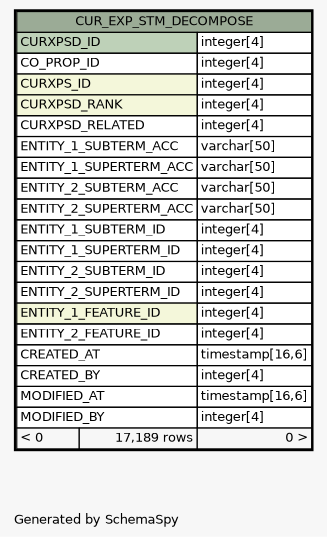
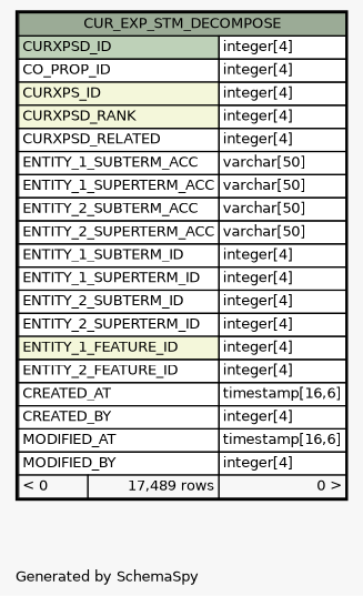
  digraph {
    bgcolor="#f7f7f7"
    fontname=Helvetica
    fontsize=11
    label="\nGenerated by SchemaSpy"
    labeljust=l
    nodesep=0.18
    rankdir=RL
    ranksep=0.46
-   n1 [fontname=Helvetica fontsize=11 label=<     <TABLE BORDER="2" CELLBORDER="1" CELLSPACING="0" BGCOLOR="#ffffff">       <TR><TD COLSPAN="3" BGCOLOR="#9bab96" ALIGN="CENTER">CUR_EXP_STM_DECOMPOSE</TD></TR>       <TR><TD PORT="CURXPSD_ID" COLSPAN="2" BGCOLOR="#bed1b8" ALIGN="LEFT">CURXPSD_ID</TD><TD PORT="CURXPSD_ID.type" ALIGN="LEFT">integer[4]</TD></TR>       <TR><TD PORT="CO_PROP_ID" COLSPAN="2" ALIGN="LEFT">CO_PROP_ID</TD><TD PORT="CO_PROP_ID.type" ALIGN="LEFT">integer[4]</TD></TR>       <TR><TD PORT="CURXPS_ID" COLSPAN="2" BGCOLOR="#f4f7da" ALIGN="LEFT">CURXPS_ID</TD><TD PORT="CURXPS_ID.type" ALIGN="LEFT">integer[4]</TD></TR>       <TR><TD PORT="CURXPSD_RANK" COLSPAN="2" BGCOLOR="#f4f7da" ALIGN="LEFT">CURXPSD_RANK</TD><TD PORT="CURXPSD_RANK.type" ALIGN="LEFT">integer[4]</TD></TR>       <TR><TD PORT="CURXPSD_RELATED" COLSPAN="2" ALIGN="LEFT">CURXPSD_RELATED</TD><TD PORT="CURXPSD_RELATED.type" ALIGN="LEFT">integer[4]</TD></TR>       <TR><TD PORT="ENTITY_1_SUBTERM_ACC" COLSPAN="2" ALIGN="LEFT">ENTITY_1_SUBTERM_ACC</TD><TD PORT="ENTITY_1_SUBTERM_ACC.type" ALIGN="LEFT">varchar[50]</TD></TR>       <TR><TD PORT="ENTITY_1_SUPERTERM_ACC" COLSPAN="2" ALIGN="LEFT">ENTITY_1_SUPERTERM_ACC</TD><TD PORT="ENTITY_1_SUPERTERM_ACC.type" ALIGN="LEFT">varchar[50]</TD></TR>       <TR><TD PORT="ENTITY_2_SUBTERM_ACC" COLSPAN="2" ALIGN="LEFT">ENTITY_2_SUBTERM_ACC</TD><TD PORT="ENTITY_2_SUBTERM_ACC.type" ALIGN="LEFT">varchar[50]</TD></TR>       <TR><TD PORT="ENTITY_2_SUPERTERM_ACC" COLSPAN="2" ALIGN="LEFT">ENTITY_2_SUPERTERM_ACC</TD><TD PORT="ENTITY_2_SUPERTERM_ACC.type" ALIGN="LEFT">varchar[50]</TD></TR>       <TR><TD PORT="ENTITY_1_SUBTERM_ID" COLSPAN="2" ALIGN="LEFT">ENTITY_1_SUBTERM_ID</TD><TD PORT="ENTITY_1_SUBTERM_ID.type" ALIGN="LEFT">integer[4]</TD></TR>       <TR><TD PORT="ENTITY_1_SUPERTERM_ID" COLSPAN="2" ALIGN="LEFT">ENTITY_1_SUPERTERM_ID</TD><TD PORT="ENTITY_1_SUPERTERM_ID.type" ALIGN="LEFT">integer[4]</TD></TR>       <TR><TD PORT="ENTITY_2_SUBTERM_ID" COLSPAN="2" ALIGN="LEFT">ENTITY_2_SUBTERM_ID</TD><TD PORT="ENTITY_2_SUBTERM_ID.type" ALIGN="LEFT">integer[4]</TD></TR>       <TR><TD PORT="ENTITY_2_SUPERTERM_ID" COLSPAN="2" ALIGN="LEFT">ENTITY_2_SUPERTERM_ID</TD><TD PORT="ENTITY_2_SUPERTERM_ID.type" ALIGN="LEFT">integer[4]</TD></TR>       <TR><TD PORT="ENTITY_1_FEATURE_ID" COLSPAN="2" BGCOLOR="#f4f7da" ALIGN="LEFT">ENTITY_1_FEATURE_ID</TD><TD PORT="ENTITY_1_FEATURE_ID.type" ALIGN="LEFT">integer[4]</TD></TR>       <TR><TD PORT="ENTITY_2_FEATURE_ID" COLSPAN="2" ALIGN="LEFT">ENTITY_2_FEATURE_ID</TD><TD PORT="ENTITY_2_FEATURE_ID.type" ALIGN="LEFT">integer[4]</TD></TR>       <TR><TD PORT="CREATED_AT" COLSPAN="2" ALIGN="LEFT">CREATED_AT</TD><TD PORT="CREATED_AT.type" ALIGN="LEFT">timestamp[16,6]</TD></TR>       <TR><TD PORT="CREATED_BY" COLSPAN="2" ALIGN="LEFT">CREATED_BY</TD><TD PORT="CREATED_BY.type" ALIGN="LEFT">integer[4]</TD></TR>       <TR><TD PORT="MODIFIED_AT" COLSPAN="2" ALIGN="LEFT">MODIFIED_AT</TD><TD PORT="MODIFIED_AT.type" ALIGN="LEFT">timestamp[16,6]</TD></TR>       <TR><TD PORT="MODIFIED_BY" COLSPAN="2" ALIGN="LEFT">MODIFIED_BY</TD><TD PORT="MODIFIED_BY.type" ALIGN="LEFT">integer[4]</TD></TR>       <TR><TD ALIGN="LEFT" BGCOLOR="#f7f7f7">&lt; 0</TD><TD ALIGN="RIGHT" BGCOLOR="#f7f7f7">17,189 rows</TD><TD ALIGN="RIGHT" BGCOLOR="#f7f7f7">0 &gt;</TD></TR>     </TABLE>> shape=plaintext]
+   n1 [fontname=Helvetica fontsize=11 label=<     <TABLE BORDER="2" CELLBORDER="1" CELLSPACING="0" BGCOLOR="#ffffff">       <TR><TD COLSPAN="3" BGCOLOR="#9bab96" ALIGN="CENTER">CUR_EXP_STM_DECOMPOSE</TD></TR>       <TR><TD PORT="CURXPSD_ID" COLSPAN="2" BGCOLOR="#bed1b8" ALIGN="LEFT">CURXPSD_ID</TD><TD PORT="CURXPSD_ID.type" ALIGN="LEFT">integer[4]</TD></TR>       <TR><TD PORT="CO_PROP_ID" COLSPAN="2" ALIGN="LEFT">CO_PROP_ID</TD><TD PORT="CO_PROP_ID.type" ALIGN="LEFT">integer[4]</TD></TR>       <TR><TD PORT="CURXPS_ID" COLSPAN="2" BGCOLOR="#f4f7da" ALIGN="LEFT">CURXPS_ID</TD><TD PORT="CURXPS_ID.type" ALIGN="LEFT">integer[4]</TD></TR>       <TR><TD PORT="CURXPSD_RANK" COLSPAN="2" BGCOLOR="#f4f7da" ALIGN="LEFT">CURXPSD_RANK</TD><TD PORT="CURXPSD_RANK.type" ALIGN="LEFT">integer[4]</TD></TR>       <TR><TD PORT="CURXPSD_RELATED" COLSPAN="2" ALIGN="LEFT">CURXPSD_RELATED</TD><TD PORT="CURXPSD_RELATED.type" ALIGN="LEFT">integer[4]</TD></TR>       <TR><TD PORT="ENTITY_1_SUBTERM_ACC" COLSPAN="2" ALIGN="LEFT">ENTITY_1_SUBTERM_ACC</TD><TD PORT="ENTITY_1_SUBTERM_ACC.type" ALIGN="LEFT">varchar[50]</TD></TR>       <TR><TD PORT="ENTITY_1_SUPERTERM_ACC" COLSPAN="2" ALIGN="LEFT">ENTITY_1_SUPERTERM_ACC</TD><TD PORT="ENTITY_1_SUPERTERM_ACC.type" ALIGN="LEFT">varchar[50]</TD></TR>       <TR><TD PORT="ENTITY_2_SUBTERM_ACC" COLSPAN="2" ALIGN="LEFT">ENTITY_2_SUBTERM_ACC</TD><TD PORT="ENTITY_2_SUBTERM_ACC.type" ALIGN="LEFT">varchar[50]</TD></TR>       <TR><TD PORT="ENTITY_2_SUPERTERM_ACC" COLSPAN="2" ALIGN="LEFT">ENTITY_2_SUPERTERM_ACC</TD><TD PORT="ENTITY_2_SUPERTERM_ACC.type" ALIGN="LEFT">varchar[50]</TD></TR>       <TR><TD PORT="ENTITY_1_SUBTERM_ID" COLSPAN="2" ALIGN="LEFT">ENTITY_1_SUBTERM_ID</TD><TD PORT="ENTITY_1_SUBTERM_ID.type" ALIGN="LEFT">integer[4]</TD></TR>       <TR><TD PORT="ENTITY_1_SUPERTERM_ID" COLSPAN="2" ALIGN="LEFT">ENTITY_1_SUPERTERM_ID</TD><TD PORT="ENTITY_1_SUPERTERM_ID.type" ALIGN="LEFT">integer[4]</TD></TR>       <TR><TD PORT="ENTITY_2_SUBTERM_ID" COLSPAN="2" ALIGN="LEFT">ENTITY_2_SUBTERM_ID</TD><TD PORT="ENTITY_2_SUBTERM_ID.type" ALIGN="LEFT">integer[4]</TD></TR>       <TR><TD PORT="ENTITY_2_SUPERTERM_ID" COLSPAN="2" ALIGN="LEFT">ENTITY_2_SUPERTERM_ID</TD><TD PORT="ENTITY_2_SUPERTERM_ID.type" ALIGN="LEFT">integer[4]</TD></TR>       <TR><TD PORT="ENTITY_1_FEATURE_ID" COLSPAN="2" BGCOLOR="#f4f7da" ALIGN="LEFT">ENTITY_1_FEATURE_ID</TD><TD PORT="ENTITY_1_FEATURE_ID.type" ALIGN="LEFT">integer[4]</TD></TR>       <TR><TD PORT="ENTITY_2_FEATURE_ID" COLSPAN="2" ALIGN="LEFT">ENTITY_2_FEATURE_ID</TD><TD PORT="ENTITY_2_FEATURE_ID.type" ALIGN="LEFT">integer[4]</TD></TR>       <TR><TD PORT="CREATED_AT" COLSPAN="2" ALIGN="LEFT">CREATED_AT</TD><TD PORT="CREATED_AT.type" ALIGN="LEFT">timestamp[16,6]</TD></TR>       <TR><TD PORT="CREATED_BY" COLSPAN="2" ALIGN="LEFT">CREATED_BY</TD><TD PORT="CREATED_BY.type" ALIGN="LEFT">integer[4]</TD></TR>       <TR><TD PORT="MODIFIED_AT" COLSPAN="2" ALIGN="LEFT">MODIFIED_AT</TD><TD PORT="MODIFIED_AT.type" ALIGN="LEFT">timestamp[16,6]</TD></TR>       <TR><TD PORT="MODIFIED_BY" COLSPAN="2" ALIGN="LEFT">MODIFIED_BY</TD><TD PORT="MODIFIED_BY.type" ALIGN="LEFT">integer[4]</TD></TR>       <TR><TD ALIGN="LEFT" BGCOLOR="#f7f7f7">&lt; 0</TD><TD ALIGN="RIGHT" BGCOLOR="#f7f7f7">17,489 rows</TD><TD ALIGN="RIGHT" BGCOLOR="#f7f7f7">0 &gt;</TD></TR>     </TABLE>> shape=plaintext]
  }
